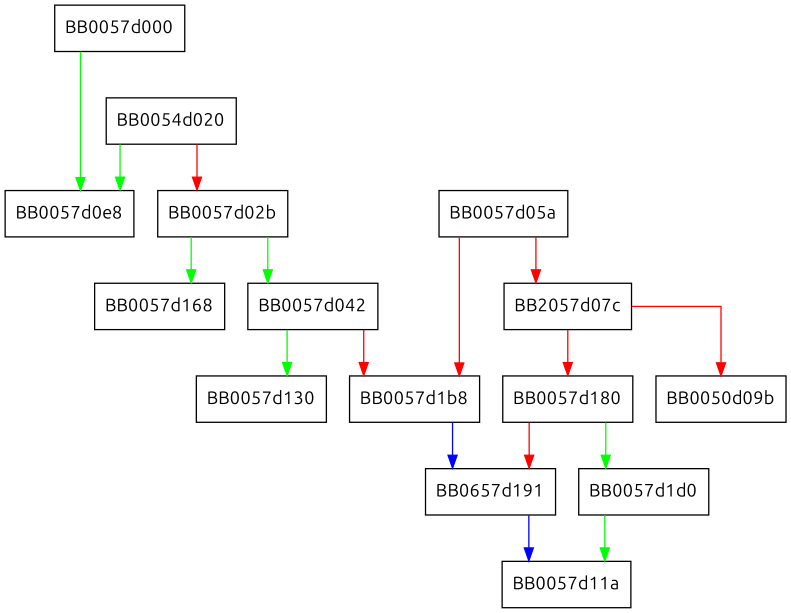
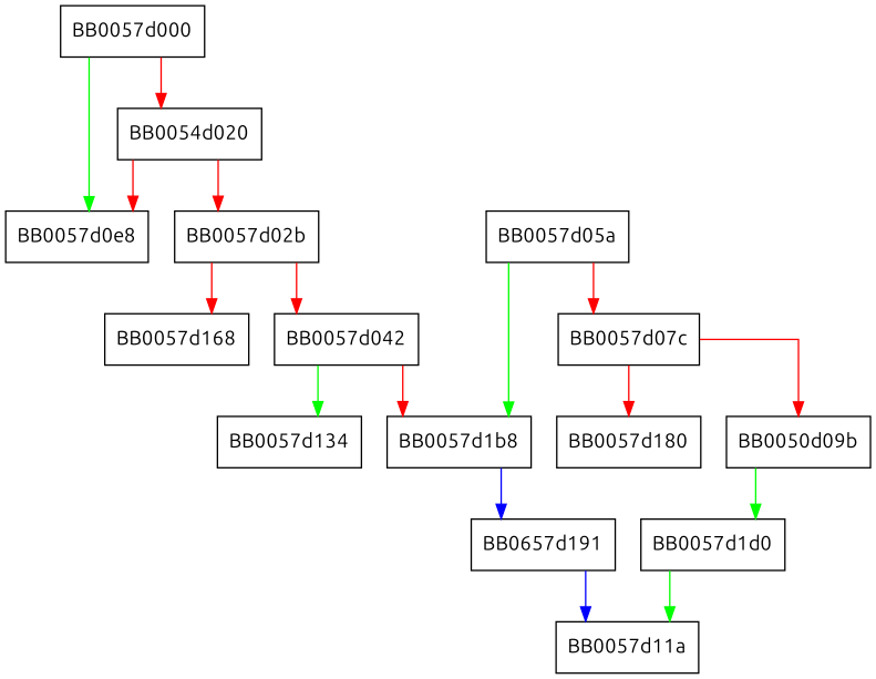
  digraph {
    fontname=Ubuntu
    splines=ortho
    node [fontname=Ubuntu shape=box]
    edge [color=red fontname=Ubuntu]
    BB0057d000
    BB0057d0e8
    n3 [label=BB0054d020]
    BB0057d02b
    BB0057d168
    BB0057d042
-   BB0057d130
+   BB0057d130 [label=BB0057d134]
    BB0057d1b8
    BB0057d05a
-   BB0057d07c [label=BB2057d07c]
+   BB0057d07c
    n11 [label=BB0657d191]
    BB0057d180
    n13 [label=BB0050d09b]
    BB0057d11a
    BB0057d1d0
    BB0057d000 -> BB0057d0e8 [color=green]
-   n3 -> BB0057d0e8 [color=green]
+   BB0057d000 -> n3
+   n3 -> BB0057d0e8
    n3 -> BB0057d02b
-   BB0057d02b -> BB0057d168 [color=green]
-   BB0057d02b -> BB0057d042 [color=green]
+   BB0057d02b -> BB0057d168
+   BB0057d02b -> BB0057d042
    BB0057d042 -> BB0057d130 [color=green]
    BB0057d042 -> BB0057d1b8
    BB0057d1b8 -> n11 [color=blue]
-   BB0057d05a -> BB0057d1b8
+   BB0057d05a -> BB0057d1b8 [color=green]
    BB0057d05a -> BB0057d07c
    BB0057d07c -> BB0057d180
    BB0057d07c -> n13
    n11 -> BB0057d11a [color=blue]
-   BB0057d180 -> n11
-   BB0057d180 -> BB0057d1d0 [color=green]
+   n13 -> BB0057d1d0 [color=green]
    BB0057d1d0 -> BB0057d11a [color=green]
  }
